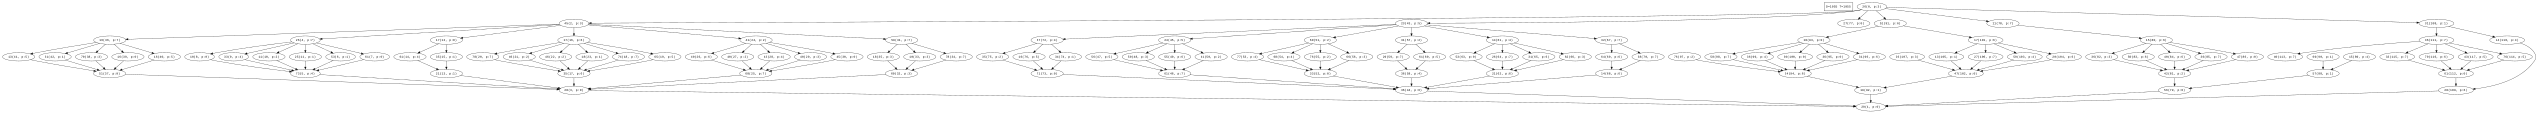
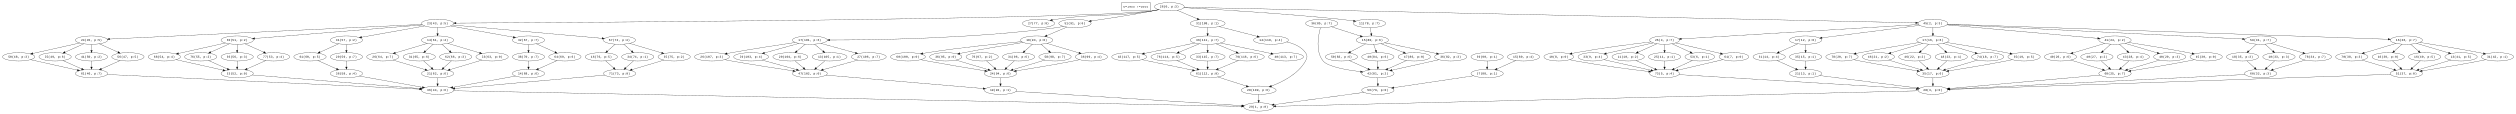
  digraph {
    fontname="Liberation Mono"
    node [fontname="Liberation Mono"]
    edge [fontname="Liberation Mono"]
    n1 [label="D=1055 T=1055" shape=box]
    n2 [label="26(0, p:3)"]
    n3 [label="45(2, p:3)"]
    n4 [label="23(43, p:5)"]
    n5 [label="27(77, p:0)"]
    n6 [label="11(78, p:7)"]
    n7 [label="51(91, p:6)"]
    n8 [label="31(108, p:1)"]
    n9 [label="26(4, p:7)"]
    n10 [label="17(12, p:0)"]
    n11 [label="17(16, p:6)"]
    n12 [label="41(24, p:2)"]
    n13 [label="59(31, p:7)"]
    n14 [label="16(36, p:7)"]
    n15 [label="24(45, p:5)"]
    n16 [label="60(51, p:2)"]
    n17 [label="31(57, p:2)"]
    n18 [label="14(61, p:4)"]
    n19 [label="32(67, p:7)"]
    n20 [label="67(72, p:4)"]
    n21 [label="15(80, p:6)"]
    n22 [label="10(93, p:0)"]
    n23 [label="17(101, p:6)"]
    n24 [label="14(110, p:4)"]
    n25 [label="36(111, p:7)"]
    n26 [label="29(1, p:0)"]
    n27 [label="53(6, p:1)"]
    n28 [label="61(7, p:0)"]
    n29 [label="10(8, p:0)"]
    n30 [label="33(9, p:4)"]
    n31 [label="11(10, p:2)"]
    n32 [label="25(11, p:1)"]
    n33 [label="61(14, p:4)"]
    n34 [label="35(15, p:1)"]
    n35 [label="74(18, p:7)"]
    n36 [label="65(19, p:5)"]
    n37 [label="78(20, p:7)"]
    n38 [label="46(21, p:2)"]
    n39 [label="46(22, p:2)"]
    n40 [label="18(23, p:1)"]
    n41 [label="40(26, p:6)"]
    n42 [label="40(27, p:2)"]
    n43 [label="43(28, p:4)"]
    n44 [label="40(29, p:3)"]
    n45 [label="45(30, p:0)"]
    n46 [label="10(33, p:3)"]
    n47 [label="78(34, p:7)"]
    n48 [label="18(35, p:3)"]
    n49 [label="70(38, p:3)"]
    n50 [label="16(39, p:0)"]
    n51 [label="16(40, p:5)"]
    n52 [label="13(41, p:5)"]
    n53 [label="31(42, p:1)"]
    n54 [label="28(3, p:0)"]
    n55 [label="73(5, p:4)"]
    n56 [label="21(13, p:1)"]
    n57 [label="35(17, p:6)"]
    n58 [label="68(25, p:7)"]
    n59 [label="60(32, p:3)"]
    n60 [label="51(37, p:0)"]
    n61 [label="56(47, p:5)"]
    n62 [label="50(48, p:3)"]
    n63 [label="55(49, p:6)"]
    n64 [label="41(50, p:2)"]
    n65 [label="77(53, p:4)"]
    n66 [label="68(54, p:4)"]
    n67 [label="76(55, p:2)"]
    n68 [label="66(56, p:3)"]
    n69 [label="29(59, p:7)"]
    n70 [label="61(60, p:5)"]
    n71 [label="53(63, p:0)"]
    n72 [label="26(64, p:7)"]
    n73 [label="31(65, p:6)"]
    n74 [label="62(66, p:3)"]
    n75 [label="64(69, p:6)"]
    n76 [label="38(70, p:7)"]
    n77 [label="34(74, p:1)"]
    n78 [label="35(75, p:2)"]
    n79 [label="16(76, p:5)"]
    n80 [label="36(44, p:6)"]
    n81 [label="61(46, p:7)"]
    n82 [label="33(52, p:0)"]
    n83 [label="36(58, p:4)"]
    n84 [label="21(62, p:6)"]
    n85 [label="14(68, p:6)"]
    n86 [label="71(73, p:0)"]
    n87 [label="36(82, p:3)"]
    n88 [label="50(83, p:6)"]
    n89 [label="40(84, p:6)"]
    n90 [label="36(85, p:7)"]
    n91 [label="47(86, p:0)"]
    n92 [label="56(79, p:0)"]
    n93 [label="42(81, p:2)"]
    n94 [label="15(89, p:4)"]
    n95 [label="57(88, p:1)"]
    n96 [label="69(90, p:1)"]
    n97 [label="36(95, p:0)"]
    n98 [label="31(96, p:6)"]
    n99 [label="58(98, p:7)"]
    n100 [label="36(99, p:4)"]
    n101 [label="60(100, p:0)"]
    n102 [label="59(103, p:4)"]
    n103 [label="20(104, p:6)"]
    n104 [label="13(105, p:1)"]
    n105 [label="27(106, p:7)"]
    n106 [label="26(107, p:3)"]
    n107 [label="19(92, p:1)"]
    n108 [label="24(94, p:6)"]
    n109 [label="76(97, p:2)"]
    n110 [label="47(102, p:0)"]
    n111 [label="28(109, p:6)"]
    n112 [label="40(113, p:7)"]
    n113 [label="76(114, p:5)"]
    n114 [label="33(115, p:7)"]
    n115 [label="79(116, p:6)"]
    n116 [label="43(117, p:5)"]
    n117 [label="61(112, p:0)"]
    n2 -> n3
    n2 -> n4
    n2 -> n5
    n2 -> n6
    n2 -> n7
    n2 -> n8
    n3 -> n9
    n3 -> n10
    n3 -> n11
    n3 -> n12
    n3 -> n13
    n3 -> n14
    n4 -> n15
    n4 -> n16
    n4 -> n17
    n4 -> n18
    n4 -> n19
    n4 -> n20
    n6 -> n21
    n7 -> n22
    n7 -> n23
    n8 -> n24
    n8 -> n25
    n9 -> n27
    n9 -> n28
    n9 -> n29
    n9 -> n30
    n9 -> n31
    n9 -> n32
    n10 -> n33
    n10 -> n34
    n11 -> n35
    n11 -> n36
    n11 -> n37
    n11 -> n38
    n11 -> n39
    n11 -> n40
    n12 -> n41
    n12 -> n42
    n12 -> n43
    n12 -> n44
    n12 -> n45
    n13 -> n46
    n13 -> n47
    n13 -> n48
    n14 -> n49
    n14 -> n50
    n14 -> n51
    n14 -> n52
    n14 -> n53
    n15 -> n61
    n15 -> n62
    n15 -> n63
    n15 -> n64
    n16 -> n65
    n16 -> n66
    n16 -> n67
    n16 -> n68
    n17 -> n69
    n17 -> n70
    n18 -> n71
    n18 -> n72
    n18 -> n73
    n18 -> n74
    n19 -> n75
    n19 -> n76
    n20 -> n77
    n20 -> n78
    n20 -> n79
    n21 -> n87
    n21 -> n88
    n21 -> n89
-   n21 -> n90
+   n90 -> n21
    n21 -> n91
    n22 -> n97
    n22 -> n98
    n22 -> n99
    n22 -> n100
    n22 -> n101
    n23 -> n102
    n23 -> n103
    n23 -> n104
    n23 -> n105
+   n23 -> n106
    n24 -> n111
    n25 -> n112
    n25 -> n113
    n25 -> n114
    n25 -> n115
    n25 -> n116
    n27 -> n55
    n28 -> n55
    n29 -> n55
    n30 -> n55
    n31 -> n55
    n32 -> n55
    n33 -> n56
    n34 -> n56
    n35 -> n57
    n36 -> n57
    n37 -> n57
    n38 -> n57
    n39 -> n57
    n40 -> n57
    n41 -> n58
    n42 -> n58
    n43 -> n58
    n44 -> n58
    n45 -> n58
    n46 -> n59
    n47 -> n59
    n48 -> n59
    n49 -> n60
    n50 -> n60
    n51 -> n60
    n52 -> n60
    n53 -> n60
    n54 -> n26
    n55 -> n54
    n56 -> n54
    n57 -> n54
    n58 -> n54
    n59 -> n54
    n60 -> n54
    n61 -> n81
    n62 -> n81
    n63 -> n81
    n64 -> n81
    n65 -> n82
    n66 -> n82
    n67 -> n82
    n68 -> n82
    n69 -> n83
    n70 -> n83
    n71 -> n84
    n72 -> n84
    n73 -> n84
    n74 -> n84
    n75 -> n85
    n76 -> n85
    n77 -> n86
    n78 -> n86
    n79 -> n86
    n80 -> n26
    n81 -> n80
    n82 -> n80
    n83 -> n80
    n84 -> n80
    n85 -> n80
    n86 -> n80
    n87 -> n93
    n88 -> n93
    n89 -> n93
    n90 -> n93
    n91 -> n93
    n92 -> n26
    n93 -> n92
    n94 -> n95
    n95 -> n92
    n96 -> n95
    n97 -> n108
    n98 -> n108
    n99 -> n108
    n100 -> n108
    n101 -> n108
    n102 -> n110
    n103 -> n110
    n104 -> n110
    n105 -> n110
    n106 -> n110
    n107 -> n26
    n108 -> n107
    n109 -> n108
    n110 -> n107
    n111 -> n26
    n113 -> n117
    n114 -> n117
    n115 -> n117
    n116 -> n117
    n117 -> n111
  }
